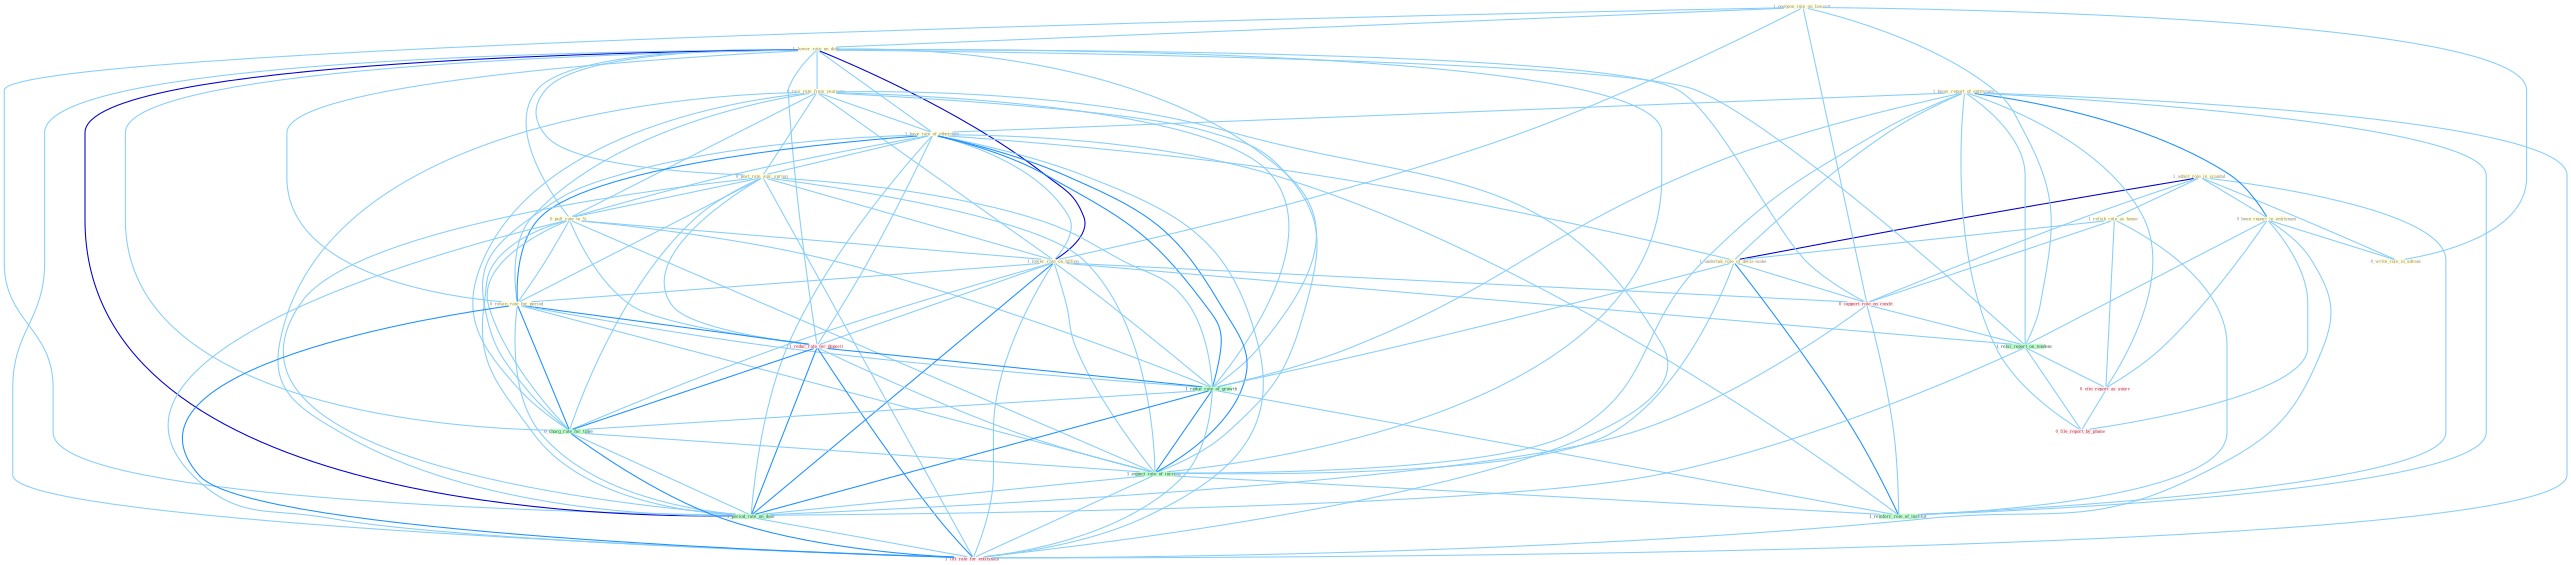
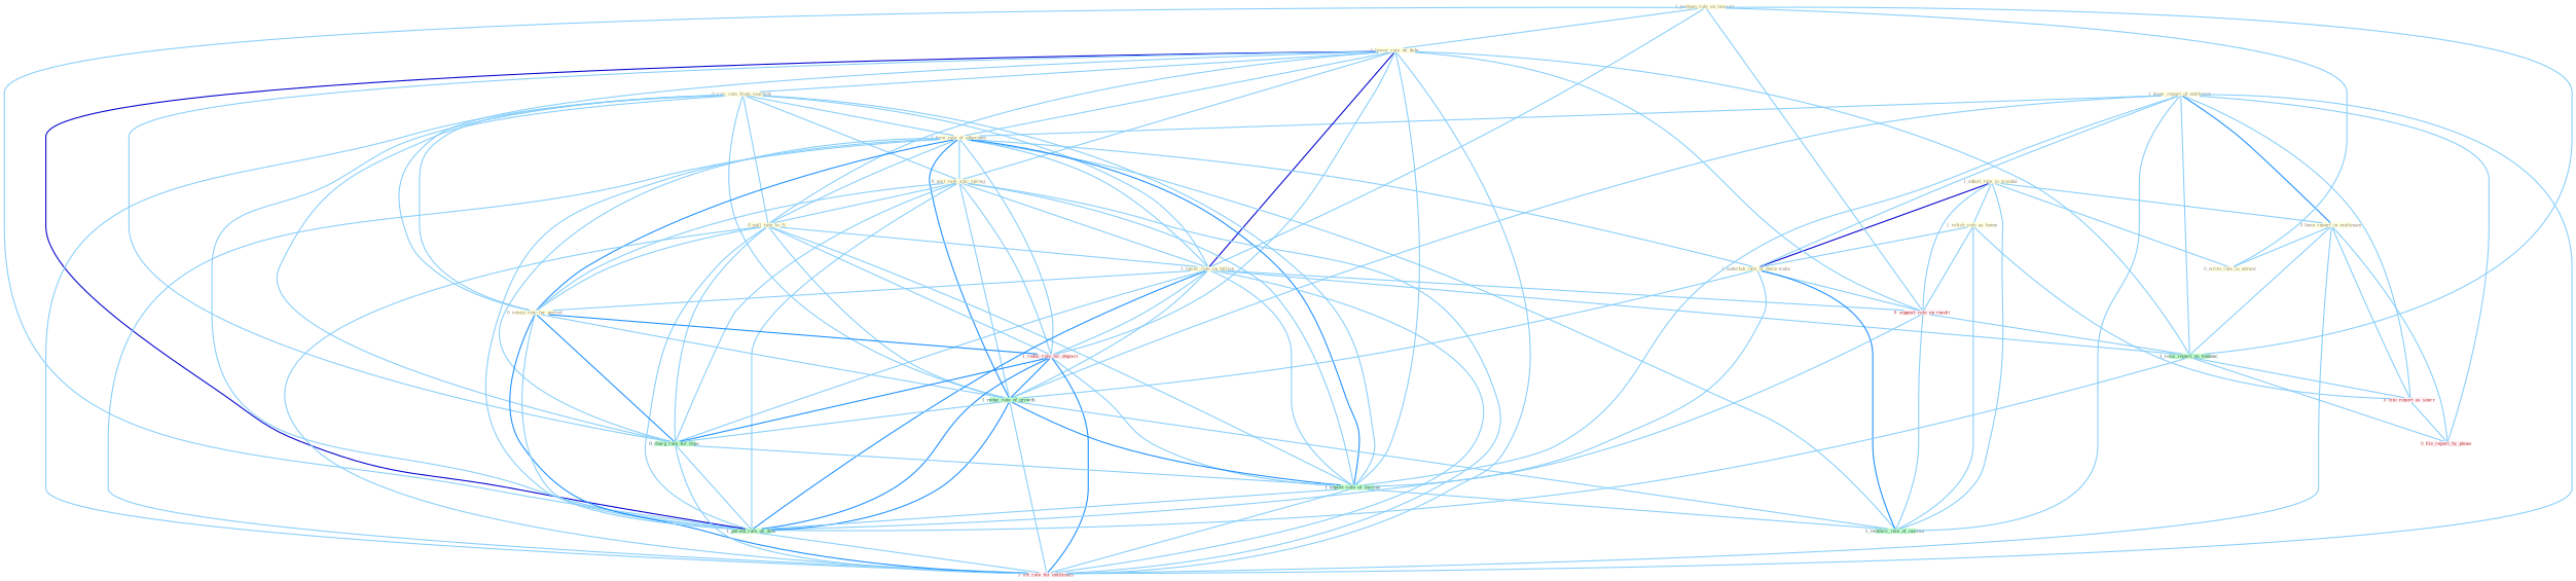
  graph {
    node [color="#ffffe0" fixedsize=true fontcolor="#8b7d6b" fontsize=4 shape=polygon style=filled]
    edge [color="#87cefa" w=1]
    "1_admit_role_in_scandal " [height=.06 width=.5]
    "1_know_report_of_entitynam " [height=.06 width=.5]
    "1_postpon_rule_on_lawsuit " [height=.06 width=.5]
    "0_been_report_in_entitynam " [height=.06 width=.5]
    "1_relish_role_as_home " [height=.06 width=.5]
    "1_lower_rate_on_debt " [height=.06 width=.5]
    "0_rais_rate_from_yearnum " [height=.06 width=.5]
    "1_have_rate_of_othernum " [height=.06 width=.5]
    "0_post_rate_sinc_spring " [height=.06 width=.5]
    "0_write_rule_in_advanc " [height=.06 width=.5]
    "0_pull_rate_to_% " [height=.06 width=.5]
    "1_lower_rate_on_billion " [height=.06 width=.5]
    "1_undertak_role_of_decis-make " [height=.06 width=.5]
    "0_retain_rate_for_period " [height=.06 width=.5]
    "1_reduc_rate_for_deposit " [color="#fff0f5" fontcolor="#b22222" height=.06 width=.5]
    "0_support_role_on_condit " [color="#fff0f5" fontcolor="#b22222" height=.06 width=.5]
    "0_cite_report_as_sourc " [color="#fff0f5" fontcolor="#b22222" height=.06 width=.5]
    "0_file_report_by_phone " [color="#fff0f5" fontcolor="#b22222" height=.06 width=.5]
    "1_lift_rate_for_entitynam " [color="#fff0f5" fontcolor="#b22222" height=.06 width=.5]
    "1_reinforc_role_of_institut " [color="#BDFCC9" fontcolor="#2f4f4f" height=.06 width=.5]
    "1_relai_report_on_tendenc " [color="#BDFCC9" fontcolor="#2f4f4f" height=.06 width=.5]
    "1_reduc_rate_of_growth " [color="#BDFCC9" fontcolor="#2f4f4f" height=.06 width=.5]
    "1_expect_rate_of_increas " [color="#BDFCC9" fontcolor="#2f4f4f" height=.06 width=.5]
    n24 [color="#BDFCC9" fontcolor="#2f4f4f" height=.06 label="1_period_rate_on_debt" width=.5]
    "0_charg_rate_for_time " [color="#BDFCC9" fontcolor="#2f4f4f" height=.06 width=.5]
    subgraph sub_1 {
      "1_admit_role_in_scandal "
      "1_know_report_of_entitynam "
      "1_postpon_rule_on_lawsuit "
      "0_been_report_in_entitynam "
      "1_relish_role_as_home "
      "1_lower_rate_on_debt "
      "0_rais_rate_from_yearnum "
      "1_have_rate_of_othernum "
      "0_post_rate_sinc_spring "
      "0_write_rule_in_advanc "
      "0_pull_rate_to_% "
      "1_lower_rate_on_billion "
      "1_undertak_role_of_decis-make "
      "0_retain_rate_for_period "
    }
    subgraph sub_2 {
      "1_reduc_rate_for_deposit "
      "0_support_role_on_condit "
      "0_cite_report_as_sourc "
      "0_file_report_by_phone "
      "1_lift_rate_for_entitynam "
    }
    "1_admit_role_in_scandal " -- "0_been_report_in_entitynam "
    "1_admit_role_in_scandal " -- "1_relish_role_as_home "
    "1_admit_role_in_scandal " -- "0_write_rule_in_advanc "
    "1_admit_role_in_scandal " -- "1_undertak_role_of_decis-make " [color="#0000cd"]
    "1_admit_role_in_scandal " -- "0_support_role_on_condit "
    "1_admit_role_in_scandal " -- "1_reinforc_role_of_institut "
    "1_know_report_of_entitynam " -- "0_been_report_in_entitynam " [color="#1e90ff" w=2]
    "1_know_report_of_entitynam " -- "1_have_rate_of_othernum "
    "1_know_report_of_entitynam " -- "1_undertak_role_of_decis-make "
    "1_know_report_of_entitynam " -- "0_cite_report_as_sourc "
    "1_know_report_of_entitynam " -- "0_file_report_by_phone "
    "1_know_report_of_entitynam " -- "1_lift_rate_for_entitynam "
    "1_know_report_of_entitynam " -- "1_reinforc_role_of_institut "
    "1_know_report_of_entitynam " -- "1_relai_report_on_tendenc "
    "1_know_report_of_entitynam " -- "1_reduc_rate_of_growth "
    "1_know_report_of_entitynam " -- "1_expect_rate_of_increas "
    "1_postpon_rule_on_lawsuit " -- "1_lower_rate_on_debt "
    "1_postpon_rule_on_lawsuit " -- "0_write_rule_in_advanc "
    "1_postpon_rule_on_lawsuit " -- "1_lower_rate_on_billion "
    "1_postpon_rule_on_lawsuit " -- "0_support_role_on_condit "
    "1_postpon_rule_on_lawsuit " -- "1_relai_report_on_tendenc "
    "1_postpon_rule_on_lawsuit " -- n24
    "0_been_report_in_entitynam " -- "0_write_rule_in_advanc "
    "0_been_report_in_entitynam " -- "0_cite_report_as_sourc "
    "0_been_report_in_entitynam " -- "0_file_report_by_phone "
    "0_been_report_in_entitynam " -- "1_lift_rate_for_entitynam "
    "0_been_report_in_entitynam " -- "1_relai_report_on_tendenc "
    "1_relish_role_as_home " -- "1_undertak_role_of_decis-make "
    "1_relish_role_as_home " -- "0_support_role_on_condit "
    "1_relish_role_as_home " -- "0_cite_report_as_sourc "
    "1_relish_role_as_home " -- "1_reinforc_role_of_institut "
    "1_lower_rate_on_debt " -- "0_rais_rate_from_yearnum "
    "1_lower_rate_on_debt " -- "1_have_rate_of_othernum "
    "1_lower_rate_on_debt " -- "0_post_rate_sinc_spring "
    "1_lower_rate_on_debt " -- "0_pull_rate_to_% "
    "1_lower_rate_on_debt " -- "1_lower_rate_on_billion " [color="#0000cd" w=3]
    "1_lower_rate_on_debt " -- "0_retain_rate_for_period "
    "1_lower_rate_on_debt " -- "1_reduc_rate_for_deposit "
    "1_lower_rate_on_debt " -- "0_support_role_on_condit "
    "1_lower_rate_on_debt " -- "1_lift_rate_for_entitynam "
    "1_lower_rate_on_debt " -- "1_relai_report_on_tendenc "
-   "1_lower_rate_on_debt " -- "1_reduc_rate_of_growth "
    "1_lower_rate_on_debt " -- "1_expect_rate_of_increas "
    "1_lower_rate_on_debt " -- n24 [color="#0000cd" w=3]
    "1_lower_rate_on_debt " -- "0_charg_rate_for_time "
    "0_rais_rate_from_yearnum " -- "1_have_rate_of_othernum "
    "0_rais_rate_from_yearnum " -- "0_post_rate_sinc_spring "
    "0_rais_rate_from_yearnum " -- "0_pull_rate_to_% "
    "0_rais_rate_from_yearnum " -- "1_lower_rate_on_billion "
    "0_rais_rate_from_yearnum " -- "0_retain_rate_for_period "
    "0_rais_rate_from_yearnum " -- "1_lift_rate_for_entitynam "
    "0_rais_rate_from_yearnum " -- "1_reduc_rate_of_growth "
    "0_rais_rate_from_yearnum " -- "1_expect_rate_of_increas "
    "0_rais_rate_from_yearnum " -- n24
    "0_rais_rate_from_yearnum " -- "0_charg_rate_for_time "
    "1_have_rate_of_othernum " -- "0_post_rate_sinc_spring "
    "1_have_rate_of_othernum " -- "0_pull_rate_to_% "
    "1_have_rate_of_othernum " -- "1_lower_rate_on_billion "
    "1_have_rate_of_othernum " -- "1_undertak_role_of_decis-make "
    "1_have_rate_of_othernum " -- "0_retain_rate_for_period " [color="#1e90ff"]
    "1_have_rate_of_othernum " -- "1_reduc_rate_for_deposit "
    "1_have_rate_of_othernum " -- "1_lift_rate_for_entitynam "
    "1_have_rate_of_othernum " -- "1_reinforc_role_of_institut "
    "1_have_rate_of_othernum " -- "1_reduc_rate_of_growth " [color="#1e90ff" w=2]
    "1_have_rate_of_othernum " -- "1_expect_rate_of_increas " [color="#1e90ff" w=2]
    "1_have_rate_of_othernum " -- n24
    "1_have_rate_of_othernum " -- "0_charg_rate_for_time "
    "0_post_rate_sinc_spring " -- "0_pull_rate_to_% "
    "0_post_rate_sinc_spring " -- "1_lower_rate_on_billion "
    "0_post_rate_sinc_spring " -- "0_retain_rate_for_period "
    "0_post_rate_sinc_spring " -- "1_reduc_rate_for_deposit "
    "0_post_rate_sinc_spring " -- "1_lift_rate_for_entitynam "
    "0_post_rate_sinc_spring " -- "1_reduc_rate_of_growth "
    "0_post_rate_sinc_spring " -- "1_expect_rate_of_increas "
    "0_post_rate_sinc_spring " -- n24
    "0_post_rate_sinc_spring " -- "0_charg_rate_for_time "
    "0_pull_rate_to_% " -- "1_lower_rate_on_billion "
    "0_pull_rate_to_% " -- "0_retain_rate_for_period "
    "0_pull_rate_to_% " -- "1_reduc_rate_for_deposit "
    "0_pull_rate_to_% " -- "1_lift_rate_for_entitynam "
    "0_pull_rate_to_% " -- "1_reduc_rate_of_growth "
    "0_pull_rate_to_% " -- "1_expect_rate_of_increas "
    "0_pull_rate_to_% " -- n24
    "0_pull_rate_to_% " -- "0_charg_rate_for_time "
    "1_lower_rate_on_billion " -- "0_retain_rate_for_period "
    "1_lower_rate_on_billion " -- "1_reduc_rate_for_deposit "
    "1_lower_rate_on_billion " -- "0_support_role_on_condit "
    "1_lower_rate_on_billion " -- "1_lift_rate_for_entitynam "
    "1_lower_rate_on_billion " -- "1_relai_report_on_tendenc "
    "1_lower_rate_on_billion " -- "1_reduc_rate_of_growth "
    "1_lower_rate_on_billion " -- "1_expect_rate_of_increas "
    "1_lower_rate_on_billion " -- n24 [color="#1e90ff" w=2]
    "1_lower_rate_on_billion " -- "0_charg_rate_for_time "
    "1_undertak_role_of_decis-make " -- "0_support_role_on_condit "
    "1_undertak_role_of_decis-make " -- "1_reinforc_role_of_institut " [color="#1e90ff" w=2]
    "1_undertak_role_of_decis-make " -- "1_reduc_rate_of_growth "
    "1_undertak_role_of_decis-make " -- "1_expect_rate_of_increas "
    "0_retain_rate_for_period " -- "1_reduc_rate_for_deposit " [color="#1e90ff" w=2]
    "0_retain_rate_for_period " -- "1_lift_rate_for_entitynam " [color="#1e90ff" w=2]
    "0_retain_rate_for_period " -- "1_reduc_rate_of_growth "
-   "0_retain_rate_for_period " -- "1_expect_rate_of_increas "
    "0_retain_rate_for_period " -- n24
    "0_retain_rate_for_period " -- "0_charg_rate_for_time " [color="#1e90ff" w=2]
    "1_reduc_rate_for_deposit " -- "1_lift_rate_for_entitynam " [color="#1e90ff" w=2]
    "1_reduc_rate_for_deposit " -- "1_reduc_rate_of_growth " [color="#1e90ff" w=2]
    "1_reduc_rate_for_deposit " -- "1_expect_rate_of_increas "
    "1_reduc_rate_for_deposit " -- n24 [color="#1e90ff" w=2]
    "1_reduc_rate_for_deposit " -- "0_charg_rate_for_time " [color="#1e90ff" w=2]
    "0_support_role_on_condit " -- "1_reinforc_role_of_institut "
    "0_support_role_on_condit " -- "1_relai_report_on_tendenc "
    "0_support_role_on_condit " -- n24
    "0_cite_report_as_sourc " -- "0_file_report_by_phone "
    "1_relai_report_on_tendenc " -- "0_cite_report_as_sourc "
    "1_relai_report_on_tendenc " -- "0_file_report_by_phone "
    "1_relai_report_on_tendenc " -- n24
    "1_reduc_rate_of_growth " -- "1_lift_rate_for_entitynam "
    "1_reduc_rate_of_growth " -- "1_reinforc_role_of_institut "
    "1_reduc_rate_of_growth " -- "1_expect_rate_of_increas " [color="#1e90ff" w=2]
    "1_reduc_rate_of_growth " -- n24 [color="#1e90ff" w=2]
    "1_reduc_rate_of_growth " -- "0_charg_rate_for_time "
    "1_expect_rate_of_increas " -- "1_lift_rate_for_entitynam "
    "1_expect_rate_of_increas " -- "1_reinforc_role_of_institut "
    "1_expect_rate_of_increas " -- n24
    n24 -- "1_lift_rate_for_entitynam "
-   "0_charg_rate_for_time " -- "1_lift_rate_for_entitynam " [color="#1e90ff" w=2]
+   "0_charg_rate_for_time " -- "1_lift_rate_for_entitynam " [w=2]
    "0_charg_rate_for_time " -- "1_expect_rate_of_increas "
    "0_charg_rate_for_time " -- n24
  }
